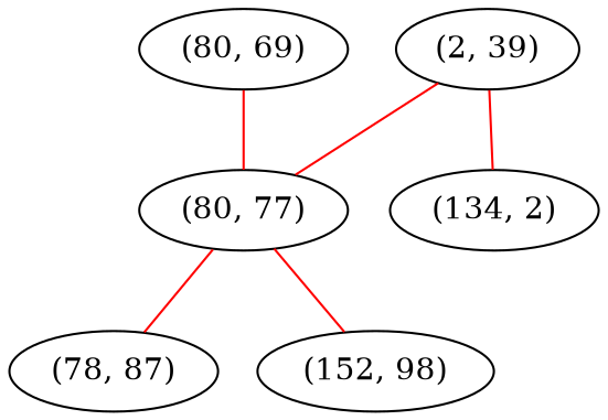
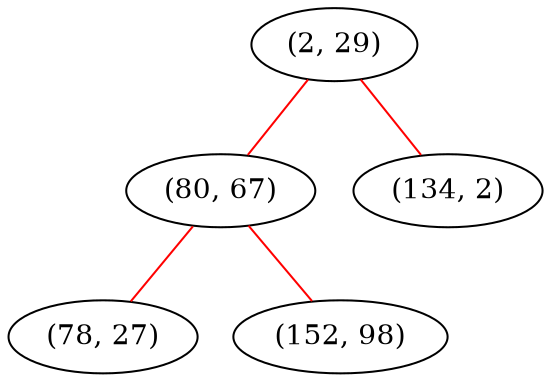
  graph {
    edge [color=red weight=1]
-   "(2, 39)"
-   "(80, 67)" [label="(80, 77)"]
+   "(2, 39)" [label="(2, 29)"]
+   "(80, 67)"
    n3 [label="(134, 2)"]
-   "(78, 27)" [label="(78, 87)"]
+   "(78, 27)"
    n5 [label="(152, 98)"]
-   "(80, 69)"
    "(2, 39)" -- "(80, 67)"
    "(2, 39)" -- n3
    "(80, 67)" -- "(78, 27)"
    "(80, 67)" -- n5
-   "(80, 69)" -- "(80, 67)"
  }
